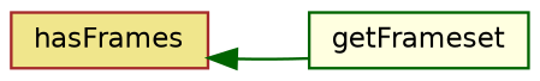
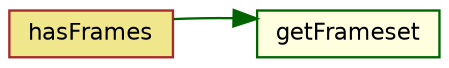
  digraph {
    rankdir=LR
    node [fontname=Helvetica fontsize=10 shape=record style=filled]
    n1 [color=brown fillcolor=khaki fontcolor=black height=0.2 label=hasFrames width=0.4]
    n2 [color=darkgreen fillcolor=lightyellow height=0.2 label=getFrameset width=0.4]
-   n1 -> n2 [color=darkgreen dir=back fontname=Helvetica fontsize=10 labelfontname=Helvetica labelfontsize=10 style=solid]
+   n2 -> n1 [color=darkgreen dir=back fontname=Helvetica fontsize=10 labelfontname=Helvetica labelfontsize=10 style=solid]
  }
